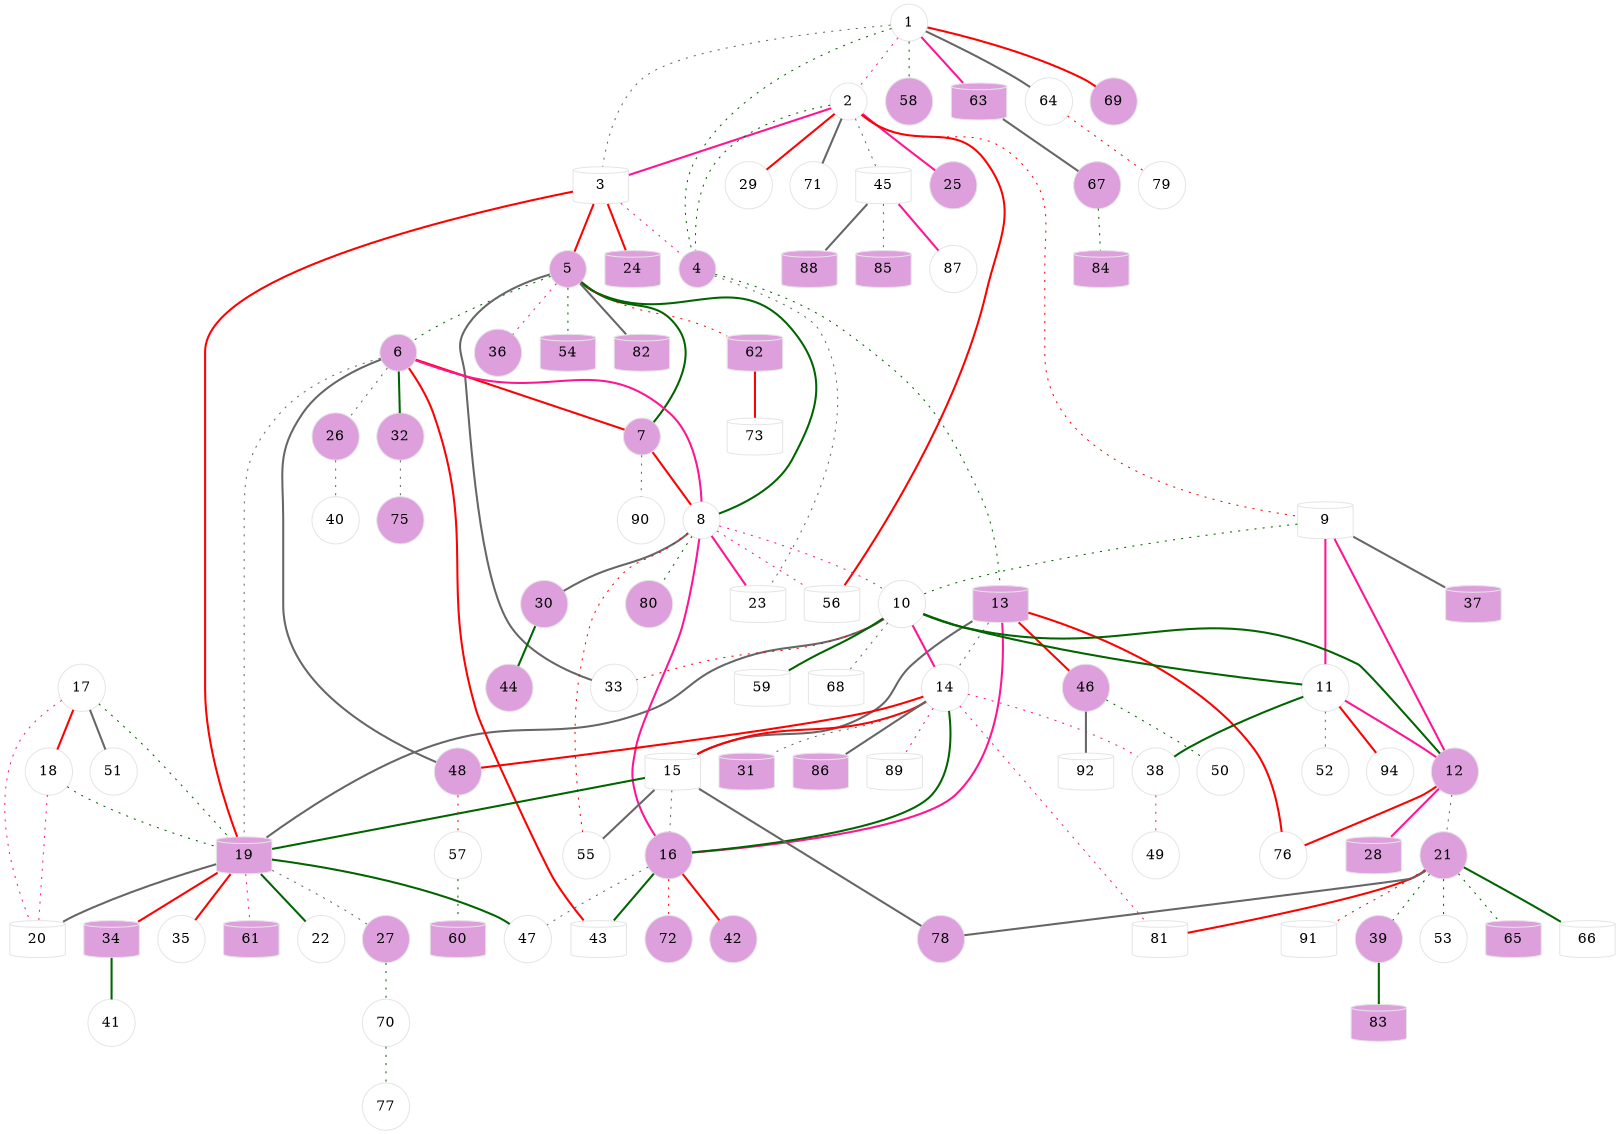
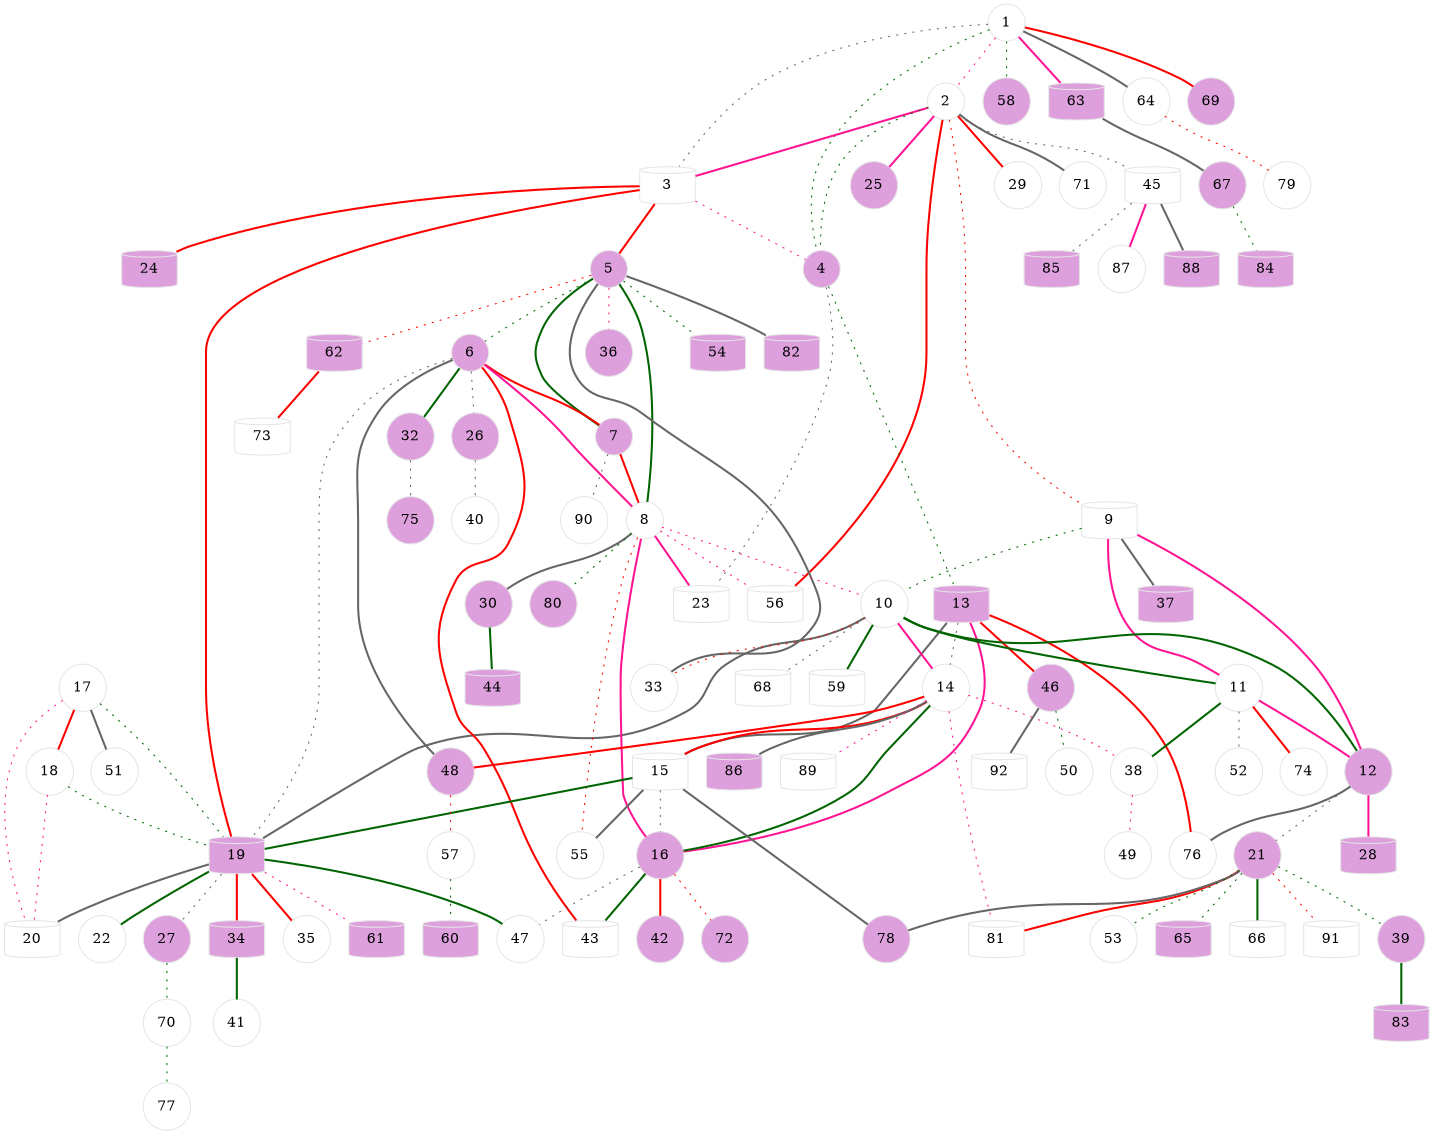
  graph {
    node [color=gray90 fillcolor=white shape=circle style=filled]
    edge [color=gray40 style=bold]
    1
    2
    3 [shape=cylinder]
    4 [fillcolor=plum]
    58 [fillcolor=plum]
    63 [fillcolor=plum shape=cylinder]
    64
    69 [fillcolor=plum]
    9 [shape=cylinder]
    25 [fillcolor=plum]
    29
    45 [shape=cylinder]
    56 [shape=cylinder]
    71
    5 [fillcolor=plum]
    19 [fillcolor=plum shape=cylinder]
    24 [fillcolor=plum shape=cylinder]
    13 [fillcolor=plum shape=cylinder]
    23 [shape=cylinder]
    67 [fillcolor=plum]
    79
    10
    11
    12 [fillcolor=plum]
    37 [fillcolor=plum shape=cylinder]
    85 [fillcolor=plum shape=cylinder]
    87
    88 [fillcolor=plum shape=cylinder]
    6 [fillcolor=plum]
    7 [fillcolor=plum]
    8
    33
    36 [fillcolor=plum]
    54 [fillcolor=plum shape=cylinder]
    62 [fillcolor=plum shape=cylinder]
    82 [fillcolor=plum shape=cylinder]
    47
    20 [shape=cylinder]
    22
    27 [fillcolor=plum]
    34 [fillcolor=plum shape=cylinder]
    35
    61 [fillcolor=plum shape=cylinder]
    16 [fillcolor=plum]
    14
    76
    15 [shape=cylinder]
    46 [fillcolor=plum]
    26 [fillcolor=plum]
    32 [fillcolor=plum]
    43 [shape=cylinder]
    48 [fillcolor=plum]
    90
    30 [fillcolor=plum]
    55
    80 [fillcolor=plum]
    73 [shape=cylinder]
    40
    75 [fillcolor=plum]
    57
    59 [shape=cylinder]
    68 [shape=cylinder]
    42 [fillcolor=plum]
    72 [fillcolor=plum]
-   44 [fillcolor=plum]
+   44 [fillcolor=plum shape=cylinder]
    38
    52
-   74 [label=94]
+   74
    21 [fillcolor=plum]
    28 [fillcolor=plum shape=cylinder]
-   31 [fillcolor=plum shape=cylinder]
    81 [shape=cylinder]
    86 [fillcolor=plum shape=cylinder]
    89 [shape=cylinder]
    49
    78 [fillcolor=plum]
    39 [fillcolor=plum]
    53
    65 [fillcolor=plum shape=cylinder]
    66 [shape=cylinder]
    91 [shape=cylinder]
    50
    92 [shape=cylinder]
    17
    18
    51
    70
    41
    83 [fillcolor=plum shape=cylinder]
    77
    60 [fillcolor=plum shape=cylinder]
    84 [fillcolor=plum shape=cylinder]
    1 -- 2 [color=deeppink style=dotted]
    1 -- 3 [style=dotted]
    1 -- 4 [color=darkgreen style=dotted]
    1 -- 58 [color=darkgreen style=dotted]
    1 -- 63 [color=deeppink]
    1 -- 64
    1 -- 69 [color=red]
    2 -- 3 [color=deeppink]
    2 -- 4 [color=darkgreen style=dotted]
    2 -- 9 [color=red style=dotted]
    2 -- 25 [color=deeppink]
    2 -- 29 [color=red]
    2 -- 45 [style=dotted]
    2 -- 56 [color=red]
    2 -- 71
    3 -- 4 [color=deeppink style=dotted]
    3 -- 5 [color=red]
    3 -- 19 [color=red]
    3 -- 24 [color=red]
    4 -- 13 [color=darkgreen style=dotted]
    4 -- 23 [style=dotted]
    63 -- 67
    64 -- 79 [color=red style=dotted]
    9 -- 10 [color=darkgreen style=dotted]
    9 -- 11 [color=deeppink]
    9 -- 12 [color=deeppink]
    9 -- 37
    45 -- 85 [style=dotted]
    45 -- 87 [color=deeppink]
    45 -- 88
    5 -- 6 [color=darkgreen style=dotted]
    5 -- 7 [color=darkgreen]
    5 -- 8 [color=darkgreen]
    5 -- 33
    5 -- 36 [color=deeppink style=dotted]
    5 -- 54 [color=darkgreen style=dotted]
    5 -- 62 [color=red style=dotted]
    5 -- 82
    19 -- 47 [color=darkgreen]
    19 -- 20
    19 -- 22 [color=darkgreen]
    19 -- 27 [style=dotted]
    19 -- 34 [color=red]
    19 -- 35 [color=red]
    19 -- 61 [color=deeppink style=dotted]
    13 -- 16 [color=deeppink]
    13 -- 14 [style=dotted]
    13 -- 76 [color=red]
    13 -- 15
    13 -- 46 [color=red]
    67 -- 84 [color=darkgreen style=dotted]
    10 -- 19
    10 -- 11 [color=darkgreen]
    10 -- 12 [color=darkgreen]
    10 -- 33 [color=red style=dotted]
    10 -- 14 [color=deeppink]
    10 -- 59 [color=darkgreen]
    10 -- 68 [style=dotted]
    11 -- 12 [color=deeppink]
    11 -- 38 [color=darkgreen]
    11 -- 52 [style=dotted]
    11 -- 74 [color=red]
-   12 -- 76 [color=red]
+   12 -- 76
    12 -- 21 [style=dotted]
    12 -- 28 [color=deeppink]
    6 -- 19 [style=dotted]
    6 -- 7 [color=red]
    6 -- 8 [color=deeppink]
    6 -- 26 [style=dotted]
    6 -- 32 [color=darkgreen]
    6 -- 43 [color=red]
    6 -- 48
    7 -- 8 [color=red]
    7 -- 90 [style=dotted]
    8 -- 56 [color=deeppink style=dotted]
    8 -- 23 [color=deeppink]
    8 -- 10 [color=deeppink style=dotted]
    8 -- 16 [color=deeppink]
    8 -- 30
    8 -- 55 [color=red style=dotted]
    8 -- 80 [color=darkgreen style=dotted]
    62 -- 73 [color=red]
    27 -- 70 [color=darkgreen style=dotted]
    34 -- 41 [color=darkgreen]
    16 -- 47 [style=dotted]
    16 -- 43 [color=darkgreen]
    16 -- 42 [color=red]
    16 -- 72 [color=red style=dotted]
    14 -- 16 [color=darkgreen]
    14 -- 15 [color=red]
    14 -- 48 [color=red]
    14 -- 38 [color=deeppink style=dotted]
-   14 -- 31 [style=dotted]
    14 -- 81 [color=deeppink style=dotted]
    14 -- 86
    14 -- 89 [color=deeppink style=dotted]
    15 -- 19 [color=darkgreen]
    15 -- 16 [style=dotted]
    15 -- 55
    15 -- 78
    46 -- 50 [color=darkgreen style=dotted]
    46 -- 92
    26 -- 40 [style=dotted]
    32 -- 75 [style=dotted]
    48 -- 57 [color=red style=dotted]
    30 -- 44 [color=darkgreen]
    57 -- 60 [color=darkgreen style=dotted]
    38 -- 49 [color=deeppink style=dotted]
    21 -- 81 [color=red]
    21 -- 78
    21 -- 39 [color=darkgreen style=dotted]
    21 -- 53 [color=darkgreen style=dotted]
    21 -- 65 [color=darkgreen style=dotted]
    21 -- 66 [color=darkgreen]
    21 -- 91 [color=red style=dotted]
    39 -- 83 [color=darkgreen]
    17 -- 19 [color=darkgreen style=dotted]
    17 -- 20 [color=deeppink style=dotted]
    17 -- 18 [color=red]
    17 -- 51
    18 -- 19 [color=darkgreen style=dotted]
    18 -- 20 [color=deeppink style=dotted]
    70 -- 77 [color=darkgreen style=dotted]
  }
